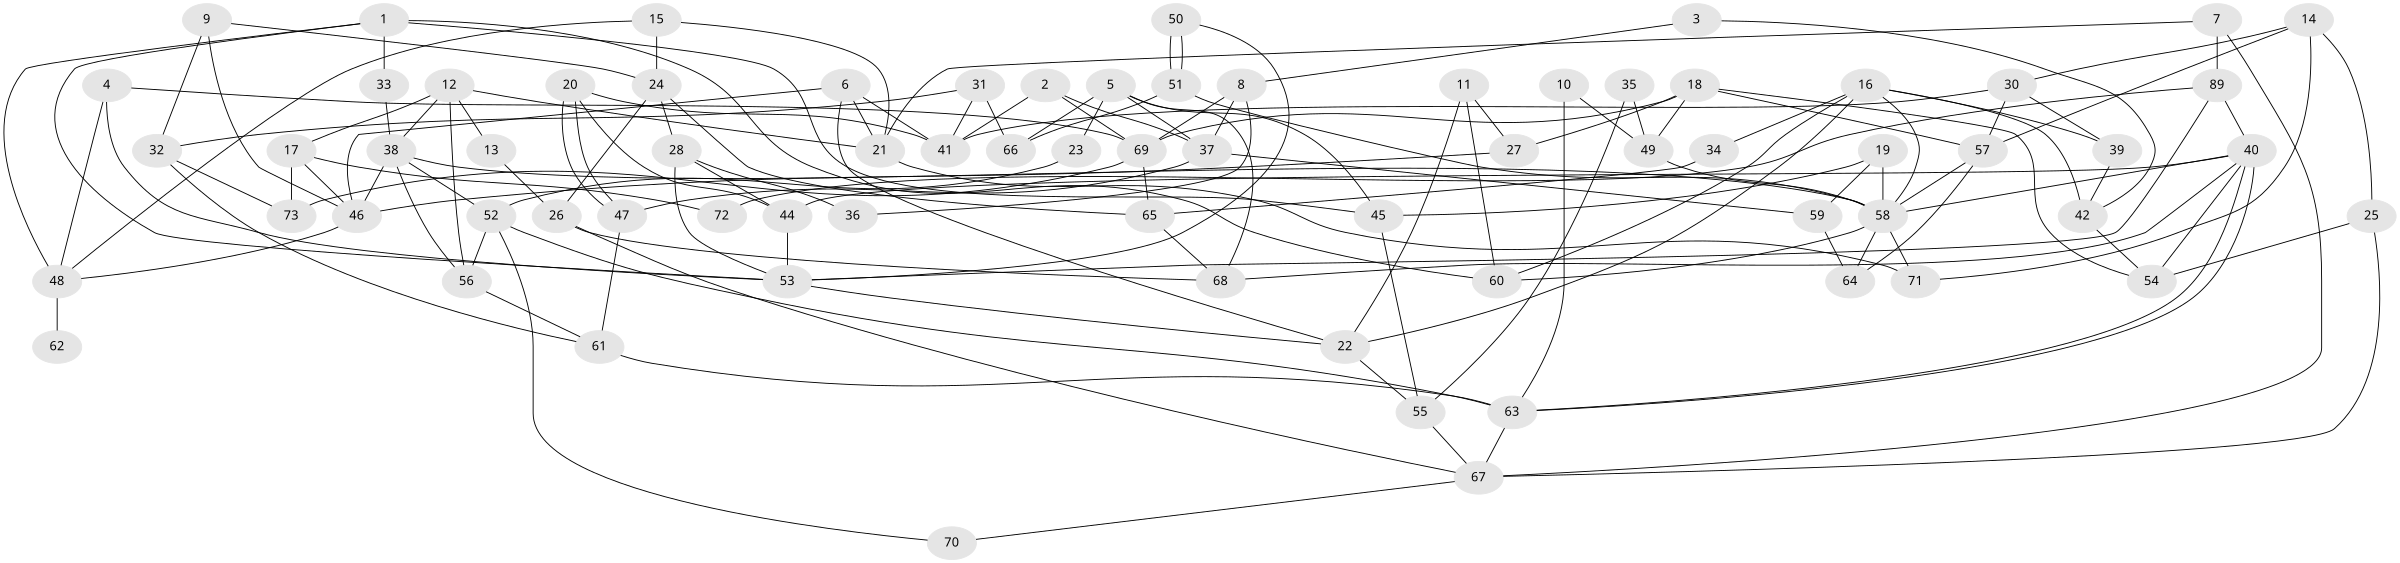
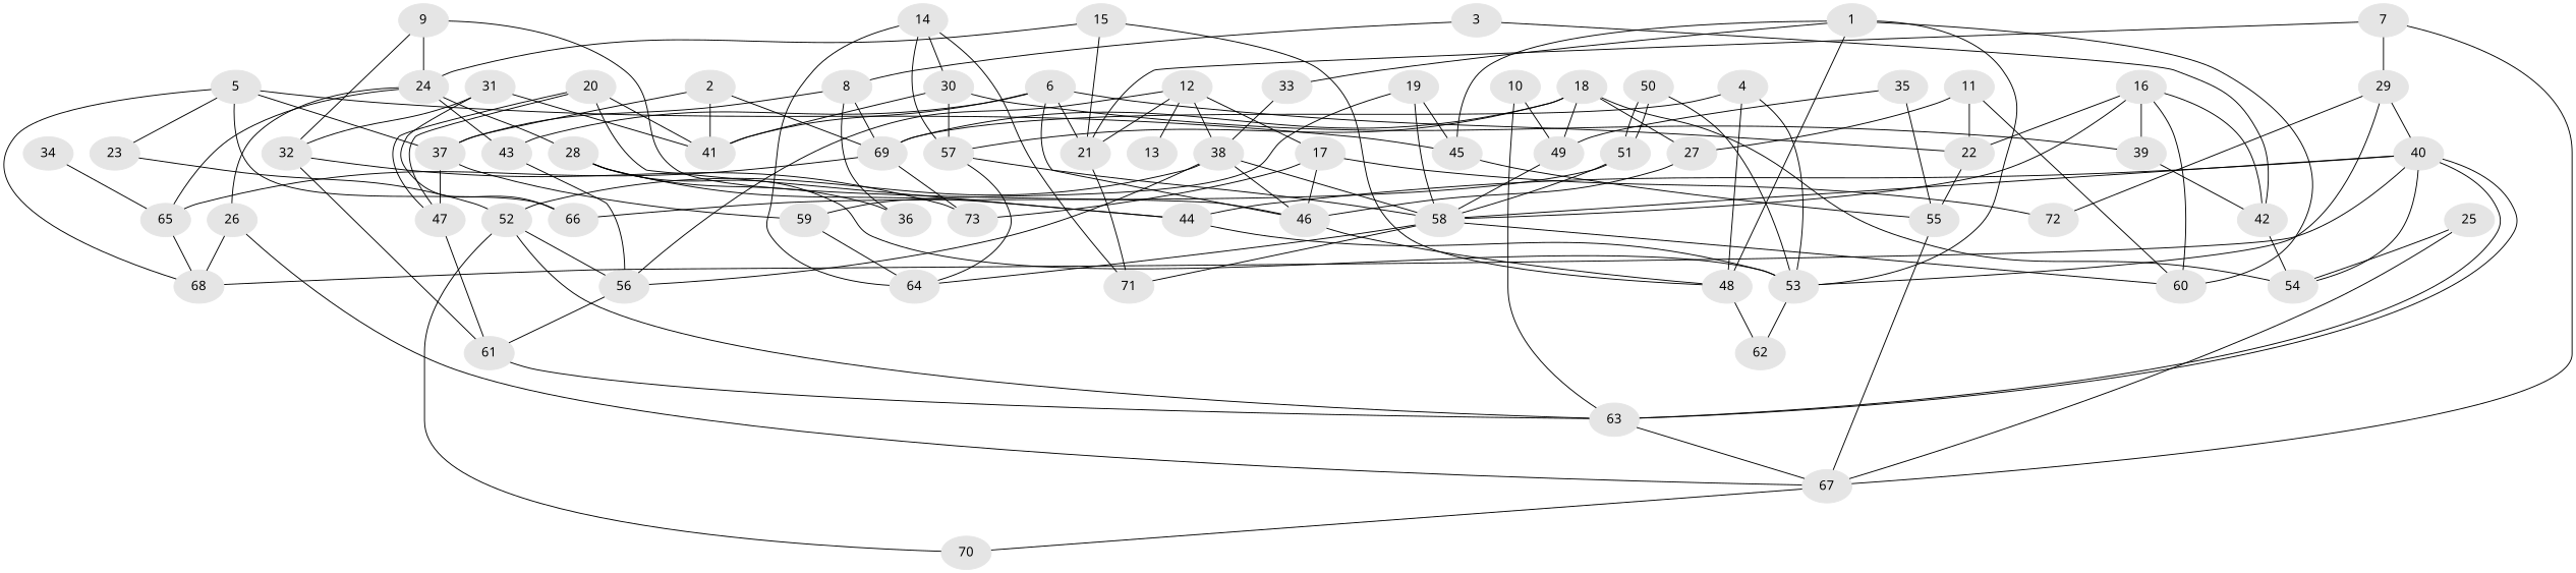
  graph {
    fontname="Noto Sans"
    node [color=gray90 fontname="Noto Sans" style=filled]
    edge [fontname="Noto Sans"]
    1
    33
    45
    48
    53
    60
    38
    55
    62
    2
    37
    41
    69
    59
    47
    65
    73
    3
    8
    42
    36
    54
    4
    5
    23
    66
    68
    52
    6
    21
    22
+   43
    46
    71
    56
    7
-   29 [label=89]
+   29
    67
    72
    40
    70
    9
    24
    32
    26
    28
    61
    10
    49
    63
    58
    11
    27
    12
    13
    17
    14
    25
    30
    57
    39
    64
    15
    16
    34
    18
    19
    20
    44
    35
    31
    50
    51
    1 -- 33
    1 -- 45
    1 -- 48
    1 -- 53
    1 -- 60
    33 -- 38
    45 -- 55
    48 -- 62
-   53 -- 22
+   53 -- 62
    38 -- 52
    38 -- 46
    38 -- 56
    38 -- 58
    55 -- 67
    2 -- 37
    2 -- 41
    2 -- 69
    37 -- 59
    37 -- 47
    69 -- 65
    69 -- 73
    59 -- 64
    47 -- 61
    65 -- 68
    3 -- 8
    3 -- 42
    8 -- 37
    8 -- 69
    8 -- 36
    42 -- 54
    4 -- 48
    4 -- 53
    4 -- 69
    5 -- 45
    5 -- 37
    5 -- 23
    5 -- 66
    5 -- 68
    23 -- 52
    52 -- 56
    52 -- 70
    52 -- 63
    6 -- 41
    6 -- 21
    6 -- 22
+   6 -- 43
    6 -- 46
    21 -- 71
    22 -- 55
+   43 -- 56
    46 -- 48
    56 -- 61
    7 -- 21
    7 -- 29
    7 -- 67
    29 -- 53
    29 -- 72
    29 -- 40
    67 -- 70
    40 -- 54
    40 -- 68
    40 -- 63
    40 -- 63
    40 -- 58
    40 -- 44
    9 -- 46
    9 -- 24
    9 -- 32
    24 -- 65
+   24 -- 43
    24 -- 26
    24 -- 28
    32 -- 73
    32 -- 61
    26 -- 68
    26 -- 67
    28 -- 53
    28 -- 36
    28 -- 44
    61 -- 63
    10 -- 49
    10 -- 63
    49 -- 58
    63 -- 67
    58 -- 60
    58 -- 71
    58 -- 64
    11 -- 60
    11 -- 22
    11 -- 27
    27 -- 46
    12 -- 38
    12 -- 21
    12 -- 56
    12 -- 13
    12 -- 17
-   13 -- 26
    17 -- 73
    17 -- 46
    17 -- 72
    14 -- 71
-   14 -- 25
+   14 -- 64
    14 -- 30
    14 -- 57
    25 -- 54
    25 -- 67
    30 -- 41
    30 -- 57
    30 -- 39
    57 -- 58
    57 -- 64
    39 -- 42
    15 -- 48
    15 -- 21
    15 -- 24
    16 -- 60
    16 -- 42
    16 -- 22
    16 -- 58
    16 -- 39
-   16 -- 34
    34 -- 65
    18 -- 69
    18 -- 54
    18 -- 49
    18 -- 27
    18 -- 57
    19 -- 45
    19 -- 59
    19 -- 58
    20 -- 41
    20 -- 47
    20 -- 47
    20 -- 44
    44 -- 53
    35 -- 55
    35 -- 49
    31 -- 41
    31 -- 66
    31 -- 32
    50 -- 53
    50 -- 51
    50 -- 51
    51 -- 66
    51 -- 58
  }
